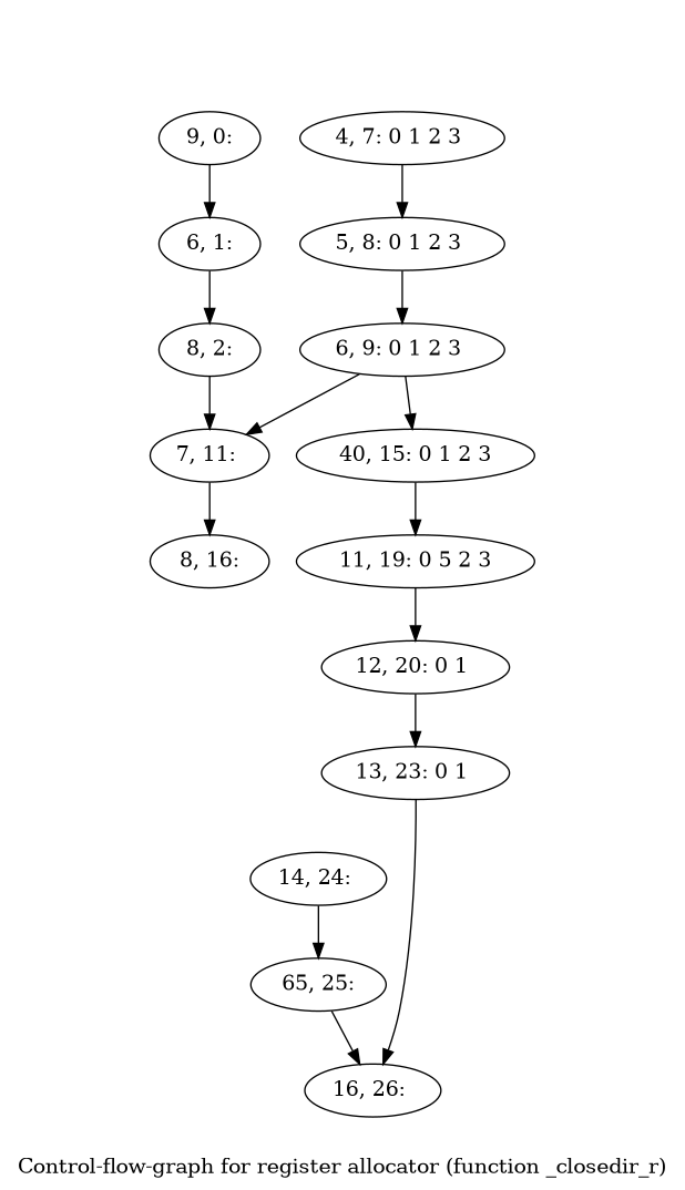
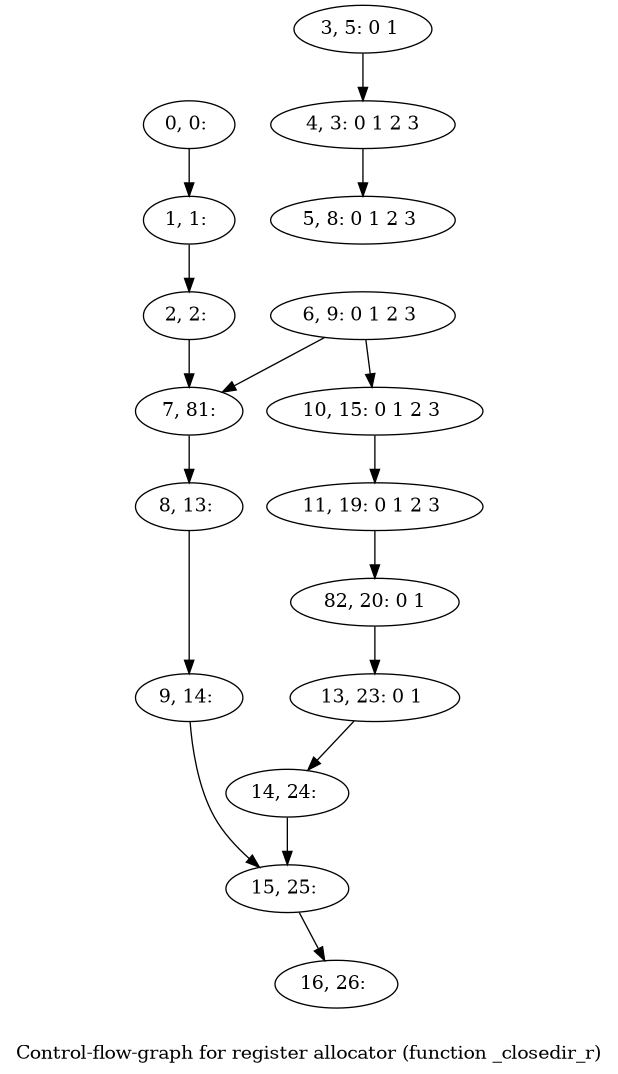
  digraph {
    label="Control-flow-graph for register allocator (function _closedir_r)"
-   n1 [label="9, 0:"]
-   n2 [label="6, 1:"]
-   n3 [label="8, 2:"]
-   n4 [label="7, 11: "]
-   n6 [label="4, 7: 0 1 2 3 "]
-   n7 [label="8, 16:"]
+   n1 [label="0, 0: "]
+   n2 [label="1, 1: "]
+   n3 [label="2, 2: "]
+   n4 [label="7, 81:"]
+   n5 [label="3, 5: 0 1 "]
+   n6 [label="4, 3: 0 1 2 3"]
+   n7 [label="8, 13: "]
    n8 [label="5, 8: 0 1 2 3 "]
    n9 [label="6, 9: 0 1 2 3 "]
-   n10 [label="40, 15: 0 1 2 3"]
-   n11 [label="11, 19: 0 5 2 3"]
-   n13 [label="65, 25:"]
+   n10 [label="10, 15: 0 1 2 3 "]
+   n11 [label="11, 19: 0 1 2 3 "]
+   n12 [label="9, 14: "]
+   n13 [label="15, 25: "]
    n14 [label="16, 26: "]
-   n15 [label="12, 20: 0 1 "]
+   n15 [label="82, 20: 0 1"]
    n16 [label="13, 23: 0 1 "]
    n17 [label="14, 24: "]
    n1 -> n2
    n2 -> n3
    n3 -> n4
    n4 -> n7
+   n5 -> n6
    n6 -> n8
-   n8 -> n9
+   n7 -> n12
    n9 -> n4
    n9 -> n10
    n10 -> n11
    n11 -> n15
+   n12 -> n13
    n13 -> n14
    n15 -> n16
-   n16 -> n14
+   n16 -> n17
    n17 -> n13
  }
